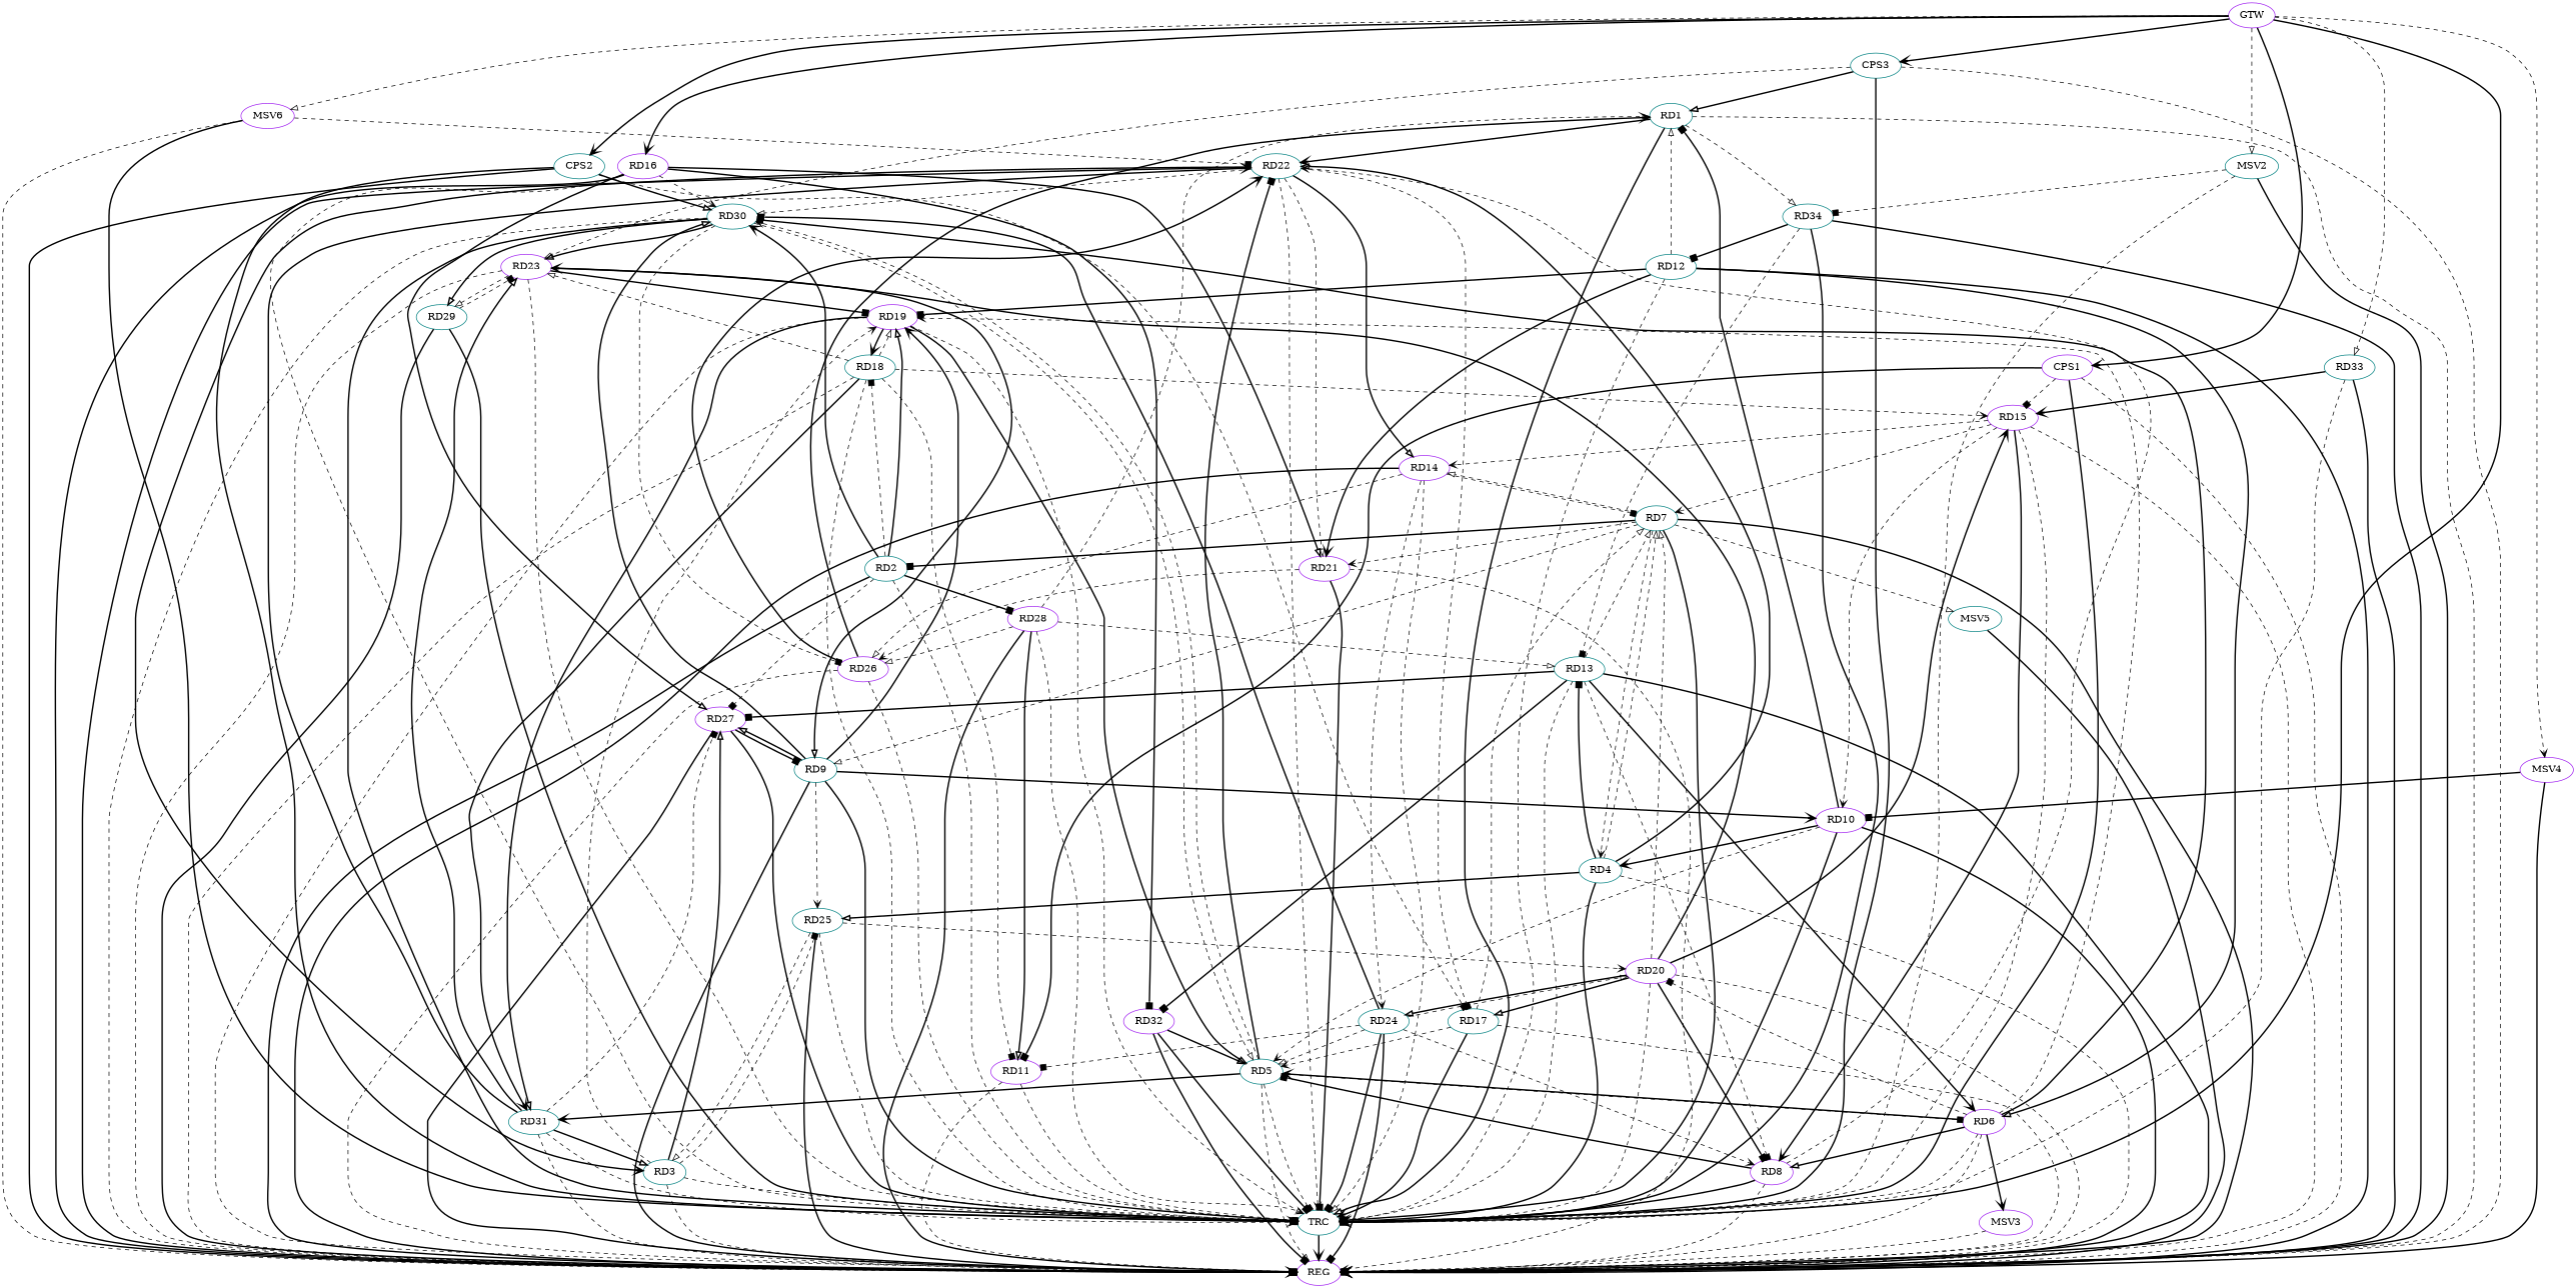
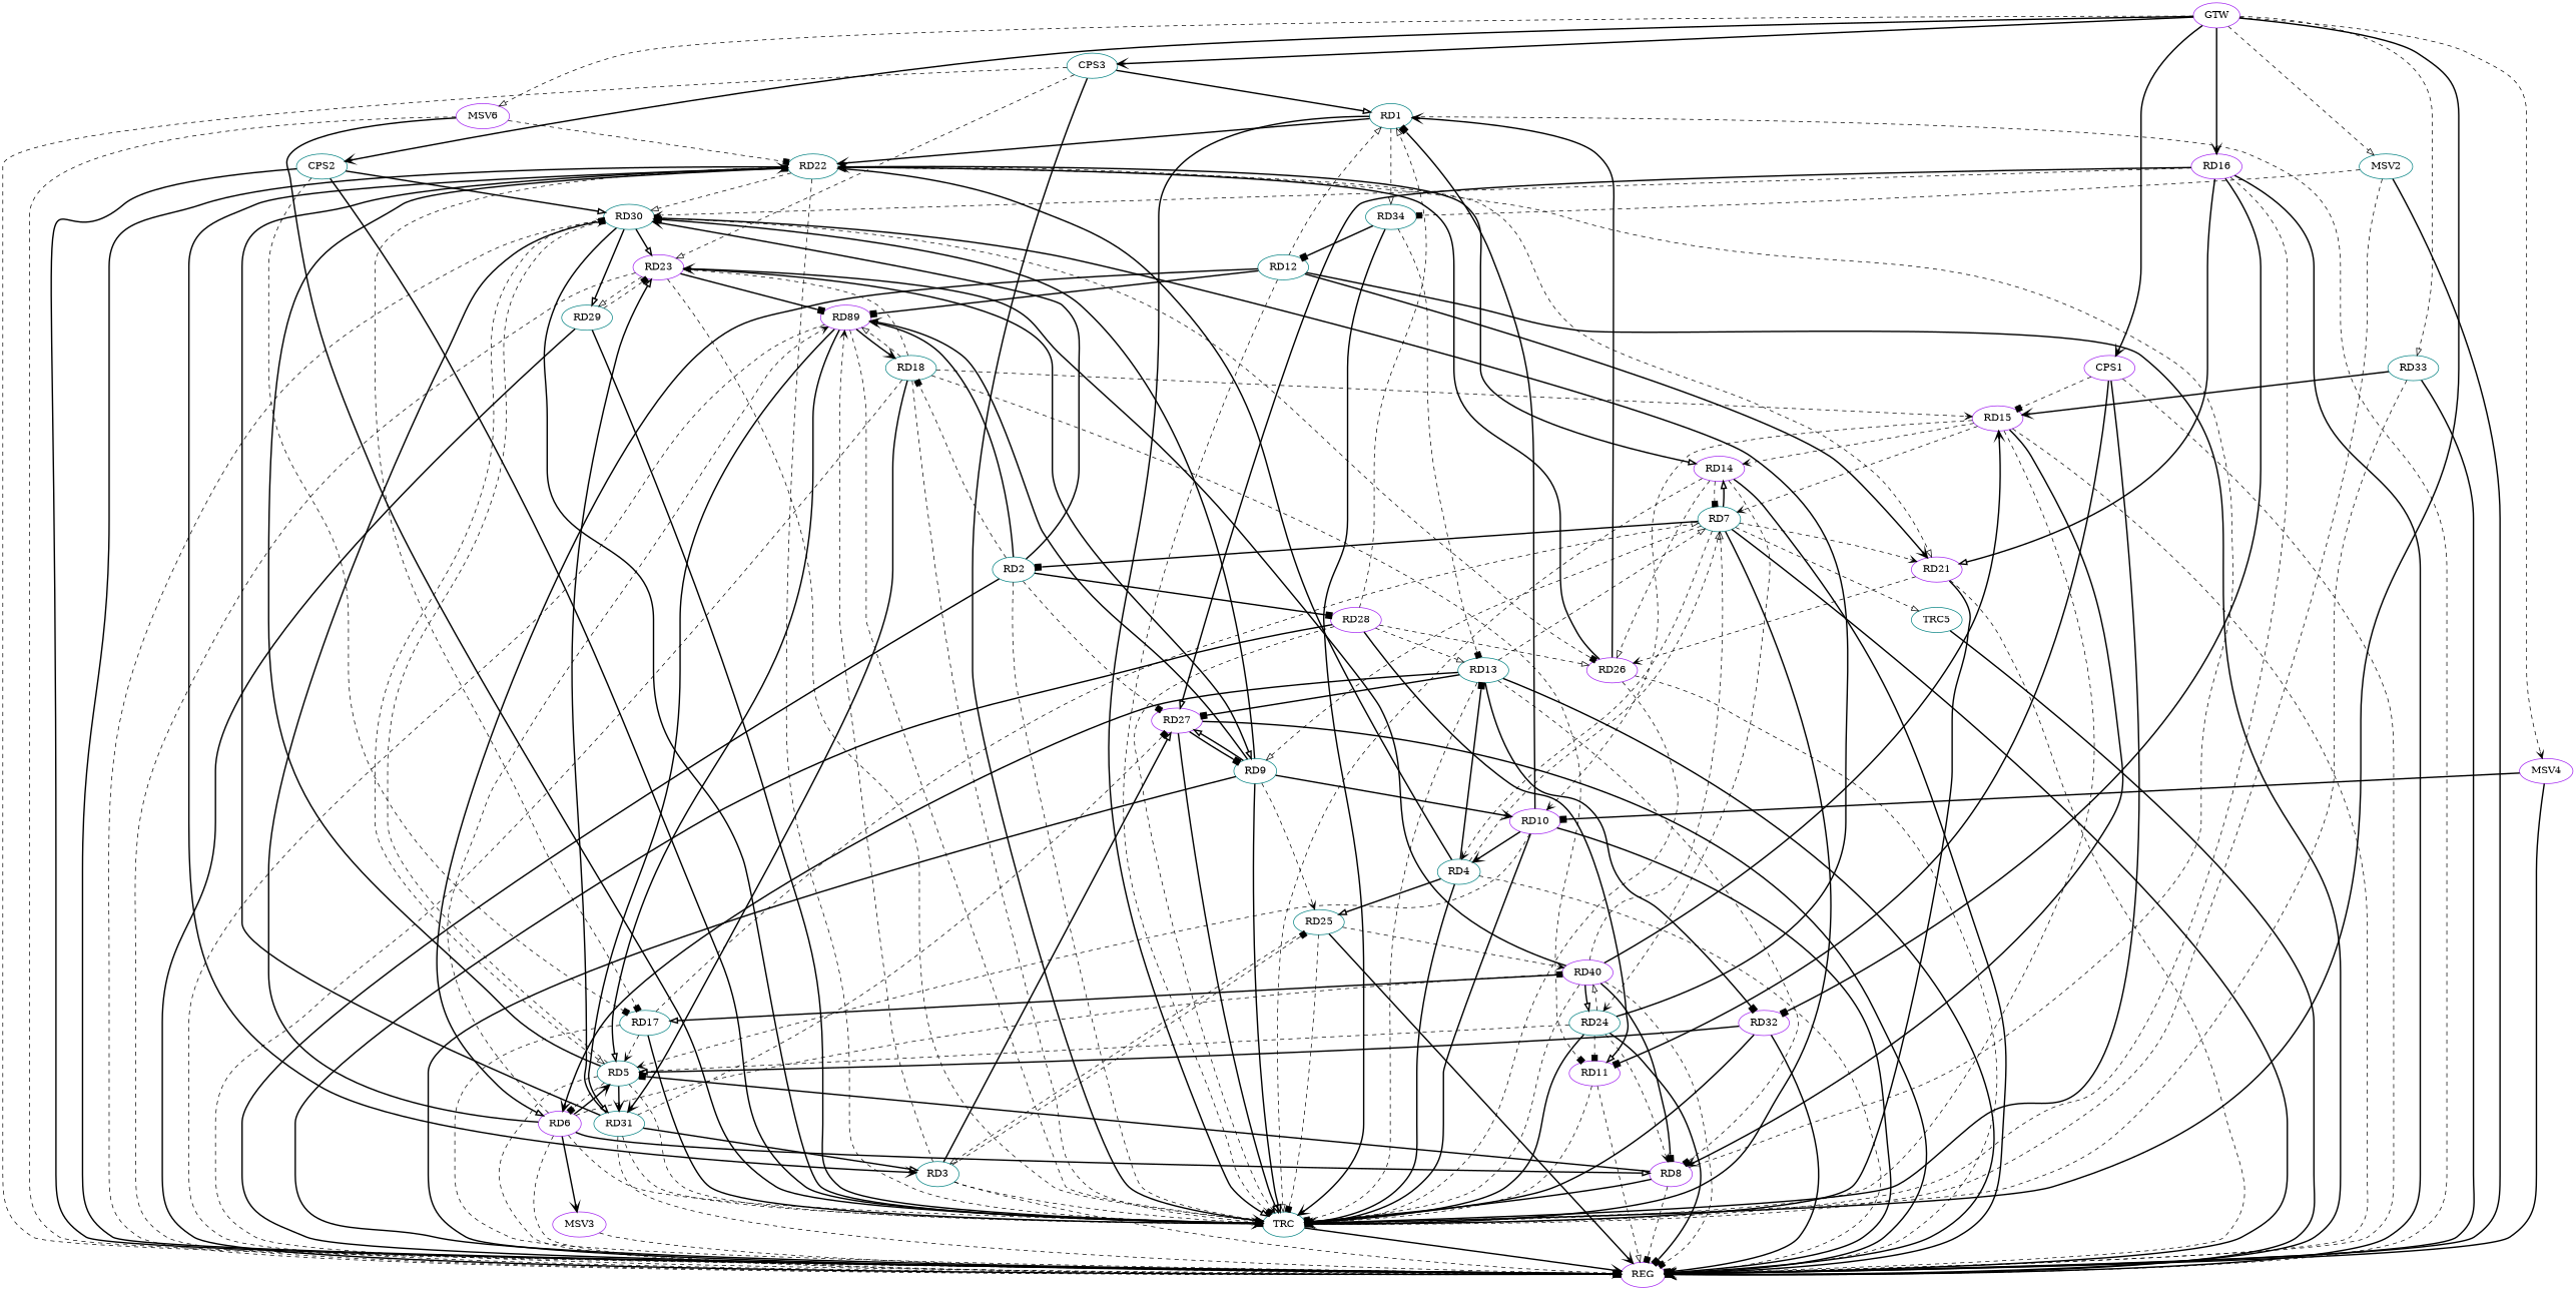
  strict digraph {
    node [color=teal]
    edge [arrowhead=onormal style=bold]
    n1 [label=RD1]
    n2 [label=RD22]
    n3 [label=RD34]
    n4 [color=purple label=REG]
    n5 [label=TRC]
    n6 [label=RD30]
    n7 [label=RD3]
    n8 [color=purple label=RD14]
    n9 [color=purple label=RD21]
    n10 [label=RD17]
    n11 [label=RD13]
    n12 [label=RD12]
    n13 [label=RD2]
    n14 [label=RD18]
-   n15 [color=purple label=RD19]
+   n15 [color=purple label=RD89]
    n16 [color=purple label=RD27]
    n17 [color=purple label=RD28]
    n18 [label=RD31]
    n19 [color=purple label=RD11]
    n20 [color=purple label=RD15]
    n21 [color=purple label=RD23]
    n22 [label=RD5]
    n23 [label=RD9]
    n24 [color=purple label=RD26]
    n25 [label=RD29]
    n26 [label=RD25]
-   n27 [color=purple label=RD20]
+   n27 [color=purple label=RD40]
    n28 [label=RD4]
    n29 [label=RD7]
-   n30 [label=MSV5]
+   n30 [label=TRC5]
    n31 [color=purple label=RD6]
    n32 [color=purple label=RD8]
    n33 [color=purple label=RD32]
    n34 [color=purple label=MSV3]
    n35 [label=RD24]
    n36 [color=purple label=RD10]
    n37 [color=purple label=RD16]
    n38 [label=RD33]
    n39 [color=purple label=CPS1]
    n40 [label=CPS2]
    n41 [label=CPS3]
    n42 [color=purple label=GTW]
    n43 [label=MSV2]
    n44 [color=purple label=MSV4]
    n45 [color=purple label=MSV6]
    n1 -> n2 [arrowhead=vee]
    n1 -> n3 [style=dashed]
    n1 -> n4 [style=dashed]
    n1 -> n5
    n2 -> n4 [arrowhead=box]
    n2 -> n5 [arrowhead=vee style=dashed]
    n2 -> n6 [style=dashed]
    n2 -> n7 [arrowhead=vee]
    n2 -> n8
    n2 -> n9 [style=dashed]
    n2 -> n10 [arrowhead=box style=dashed]
-   n3 -> n4
    n3 -> n5 [arrowhead=vee]
    n3 -> n11 [arrowhead=box style=dashed]
    n3 -> n12 [arrowhead=box]
    n5 -> n4 [arrowhead=vee]
    n6 -> n4 [arrowhead=vee style=dashed]
    n6 -> n5 [arrowhead=box]
    n6 -> n21
    n6 -> n22 [style=dashed]
    n6 -> n24 [arrowhead=box style=dashed]
    n6 -> n25
    n7 -> n4 [style=dashed]
    n7 -> n5 [arrowhead=vee style=dashed]
    n7 -> n15 [arrowhead=vee style=dashed]
    n7 -> n16
    n7 -> n26 [arrowhead=box style=dashed]
    n8 -> n4
    n8 -> n5 [style=dashed]
    n8 -> n24 [style=dashed]
    n8 -> n29 [arrowhead=box style=dashed]
    n8 -> n35 [arrowhead=vee style=dashed]
    n9 -> n4 [arrowhead=vee style=dashed]
    n9 -> n5 [arrowhead=box]
    n9 -> n24 [arrowhead=vee style=dashed]
    n10 -> n4 [arrowhead=box style=dashed]
    n10 -> n5 [arrowhead=vee]
    n10 -> n22 [arrowhead=vee style=dashed]
    n10 -> n29 [style=dashed]
    n11 -> n4 [arrowhead=box]
    n11 -> n5 [arrowhead=box style=dashed]
    n11 -> n16 [arrowhead=box]
    n11 -> n29 [style=dashed]
    n11 -> n31 [arrowhead=vee]
    n11 -> n32 [arrowhead=box style=dashed]
    n11 -> n33 [arrowhead=box]
    n12 -> n1 [style=dashed]
    n12 -> n4 [arrowhead=vee]
    n12 -> n5 [arrowhead=box style=dashed]
    n12 -> n9 [arrowhead=vee]
    n12 -> n15 [arrowhead=box]
    n12 -> n31
    n13 -> n4 [arrowhead=box]
    n13 -> n5 [style=dashed]
    n13 -> n6 [arrowhead=vee]
    n13 -> n14 [arrowhead=box style=dashed]
    n13 -> n15
    n13 -> n16 [arrowhead=box style=dashed]
    n13 -> n17 [arrowhead=box]
    n14 -> n4 [arrowhead=box style=dashed]
    n14 -> n5 [arrowhead=vee style=dashed]
    n14 -> n15 [style=dashed]
    n14 -> n18 [arrowhead=vee]
    n14 -> n19 [arrowhead=box style=dashed]
    n14 -> n20 [arrowhead=vee style=dashed]
    n14 -> n21 [style=dashed]
    n15 -> n4 [style=dashed]
    n15 -> n5 [style=dashed]
    n15 -> n14 [arrowhead=vee]
    n15 -> n18
    n15 -> n22
    n16 -> n4 [arrowhead=vee]
    n16 -> n5
    n16 -> n23 [arrowhead=box]
    n17 -> n1 [style=dashed]
    n17 -> n4
    n17 -> n5 [arrowhead=vee style=dashed]
    n17 -> n11 [style=dashed]
    n17 -> n19
    n17 -> n24 [style=dashed]
    n18 -> n2 [arrowhead=vee]
    n18 -> n4 [style=dashed]
    n18 -> n5 [arrowhead=vee style=dashed]
    n18 -> n7
    n18 -> n16 [arrowhead=box style=dashed]
    n18 -> n21
    n19 -> n4 [style=dashed]
    n19 -> n5 [arrowhead=box style=dashed]
    n20 -> n4 [style=dashed]
    n20 -> n5 [arrowhead=box style=dashed]
    n20 -> n8 [arrowhead=vee style=dashed]
    n20 -> n29 [arrowhead=vee style=dashed]
    n20 -> n32 [arrowhead=vee]
    n20 -> n36 [arrowhead=vee style=dashed]
    n21 -> n4 [arrowhead=vee style=dashed]
    n21 -> n5 [style=dashed]
    n21 -> n15 [arrowhead=box]
    n21 -> n23
    n21 -> n25 [style=dashed]
    n22 -> n2 [arrowhead=box]
    n22 -> n4 [style=dashed]
    n22 -> n5 [arrowhead=box style=dashed]
    n22 -> n6 [arrowhead=vee style=dashed]
    n22 -> n18 [arrowhead=vee]
    n22 -> n31 [arrowhead=box style=dashed]
    n23 -> n4
    n23 -> n5
    n23 -> n6
    n23 -> n15 [arrowhead=vee]
    n23 -> n16
    n23 -> n26 [arrowhead=vee style=dashed]
    n23 -> n36 [arrowhead=vee]
    n24 -> n1 [arrowhead=vee]
    n24 -> n2 [arrowhead=vee]
    n24 -> n4 [style=dashed]
    n24 -> n5 [arrowhead=box style=dashed]
    n25 -> n4
    n25 -> n5
    n25 -> n21 [arrowhead=box style=dashed]
    n26 -> n4 [arrowhead=vee]
    n26 -> n5 [arrowhead=box style=dashed]
    n26 -> n7 [style=dashed]
    n26 -> n27 [arrowhead=vee style=dashed]
    n27 -> n4 [arrowhead=box style=dashed]
    n27 -> n5 [arrowhead=vee style=dashed]
    n27 -> n10
    n27 -> n20 [arrowhead=vee]
    n27 -> n21 [arrowhead=vee]
    n27 -> n29 [style=dashed]
    n27 -> n32 [arrowhead=box]
    n27 -> n35
    n28 -> n2
    n28 -> n4 [style=dashed]
    n28 -> n5 [arrowhead=box]
    n28 -> n11 [arrowhead=box]
    n28 -> n26
    n28 -> n29 [style=dashed]
    n29 -> n4 [arrowhead=vee]
    n29 -> n5 [arrowhead=vee]
-   n29 -> n8 [style=dashed]
+   n29 -> n8
    n29 -> n9 [arrowhead=vee style=dashed]
    n29 -> n13 [arrowhead=box]
    n29 -> n23 [style=dashed]
    n29 -> n28 [arrowhead=vee style=dashed]
    n29 -> n30 [style=dashed]
    n30 -> n4 [arrowhead=vee]
    n31 -> n4 [arrowhead=vee style=dashed]
    n31 -> n5 [style=dashed]
    n31 -> n6 [arrowhead=box]
    n31 -> n15 [arrowhead=vee style=dashed]
    n31 -> n22 [arrowhead=vee]
    n31 -> n27 [arrowhead=box style=dashed]
    n31 -> n32
    n31 -> n34 [arrowhead=vee]
    n32 -> n2 [arrowhead=vee style=dashed]
    n32 -> n4 [arrowhead=box style=dashed]
    n32 -> n5
    n32 -> n22 [arrowhead=box]
    n33 -> n4 [arrowhead=box]
    n33 -> n5 [arrowhead=box]
    n33 -> n22
    n34 -> n4 [style=dashed]
    n35 -> n4 [arrowhead=box]
    n35 -> n5 [arrowhead=box]
    n35 -> n6 [arrowhead=box]
    n35 -> n19 [arrowhead=box style=dashed]
    n35 -> n22 [style=dashed]
    n35 -> n27 [style=dashed]
    n35 -> n32 [arrowhead=vee style=dashed]
    n36 -> n1 [arrowhead=box]
    n36 -> n4 [arrowhead=vee]
    n36 -> n5 [arrowhead=box]
    n36 -> n22 [arrowhead=vee style=dashed]
    n36 -> n28 [arrowhead=vee]
    n37 -> n4 [arrowhead=box]
    n37 -> n5 [arrowhead=box style=dashed]
    n37 -> n6 [arrowhead=vee style=dashed]
    n37 -> n9
    n37 -> n16
    n37 -> n33 [arrowhead=box]
    n38 -> n4 [arrowhead=vee]
    n38 -> n5 [arrowhead=box style=dashed]
    n38 -> n20 [arrowhead=vee]
    n39 -> n4 [arrowhead=box style=dashed]
    n39 -> n5 [arrowhead=vee]
    n39 -> n19 [arrowhead=box]
    n39 -> n20 [arrowhead=box style=dashed]
    n40 -> n4 [arrowhead=box]
    n40 -> n5 [arrowhead=box]
    n40 -> n6
    n40 -> n10 [arrowhead=box style=dashed]
    n41 -> n1
    n41 -> n4 [style=dashed]
    n41 -> n5 [arrowhead=vee]
    n41 -> n21 [style=dashed]
    n42 -> n5 [arrowhead=box]
    n42 -> n37 [arrowhead=vee]
    n42 -> n38 [style=dashed]
    n42 -> n39 [arrowhead=vee]
    n42 -> n40 [arrowhead=vee]
    n42 -> n41 [arrowhead=vee]
    n42 -> n43 [style=dashed]
    n42 -> n44 [arrowhead=vee style=dashed]
    n42 -> n45 [style=dashed]
    n43 -> n3 [arrowhead=box style=dashed]
    n43 -> n4 [arrowhead=vee]
    n43 -> n5 [style=dashed]
    n44 -> n4 [arrowhead=vee]
    n44 -> n36 [arrowhead=box]
    n45 -> n2 [arrowhead=box style=dashed]
    n45 -> n4 [arrowhead=box style=dashed]
    n45 -> n5 [arrowhead=vee]
  }
